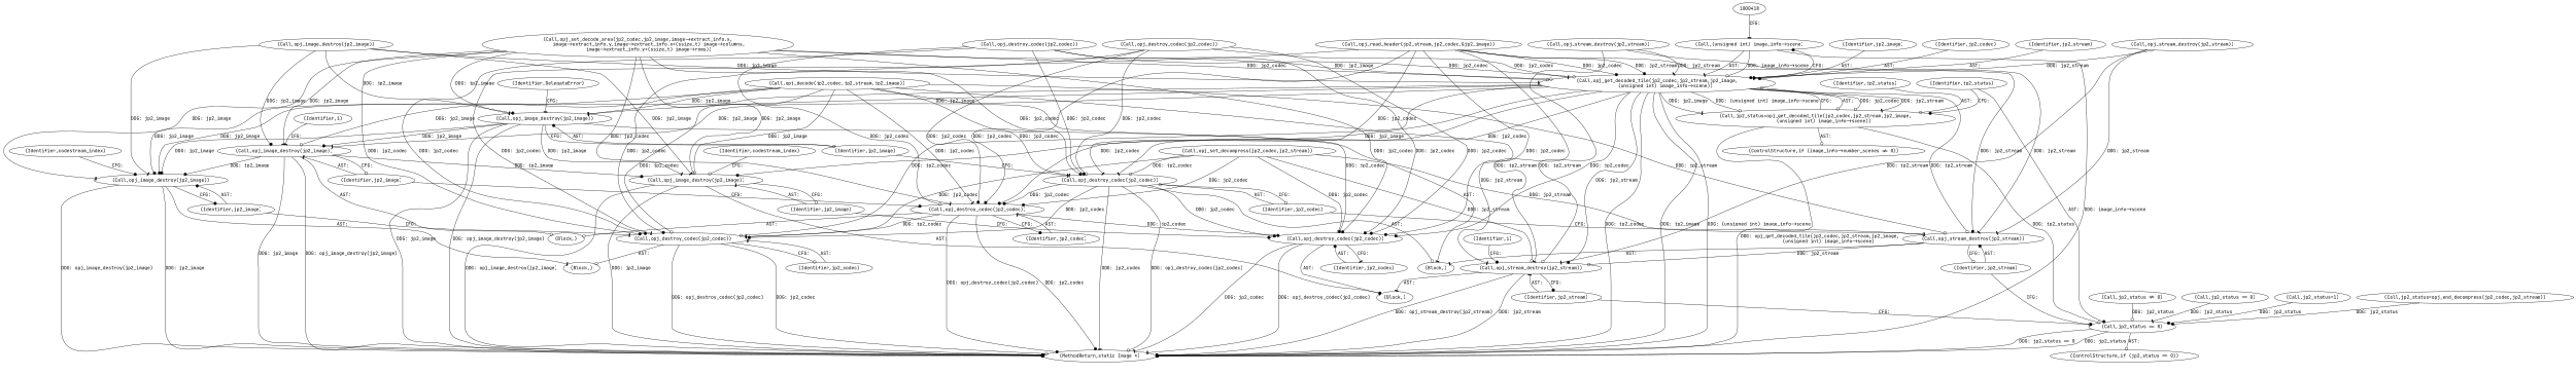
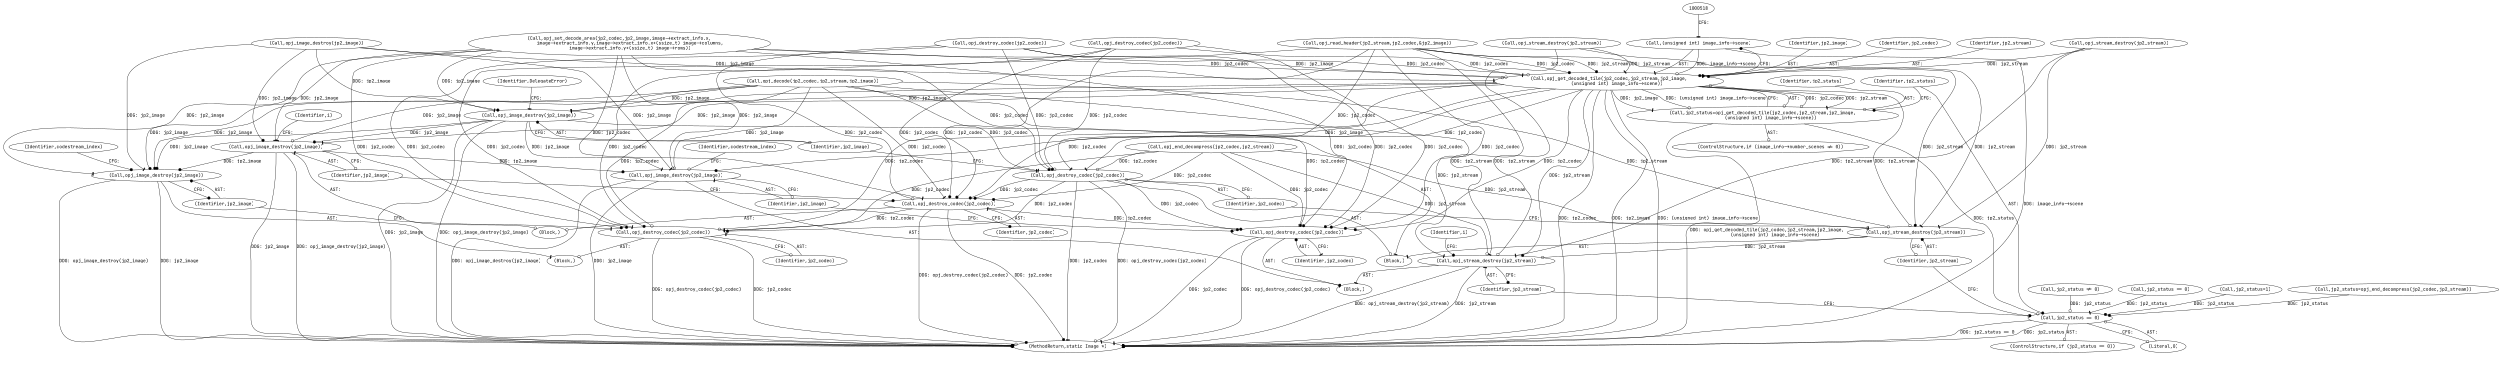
  digraph {
    fontname="JetBrains Mono"
    node [fontname="JetBrains Mono"]
    edge [arrowhead=dot fontname="JetBrains Mono"]
    n1 [label="(Call,(unsigned int) image_info->scene)"]
    n2 [label="(Call,opj_get_decoded_tile(jp2_codec,jp2_stream,jp2_image,\n      (unsigned int) image_info->scene))"]
    n3 [label="(MethodReturn,static Image *)"]
    n4 [label="(Call,jp2_status=opj_get_decoded_tile(jp2_codec,jp2_stream,jp2_image,\n      (unsigned int) image_info->scene))"]
    n5 [label="(Call,opj_stream_destroy(jp2_stream))"]
    n6 [label="(Call,opj_stream_destroy(jp2_stream))"]
    n7 [label="(Call,opj_destroy_codec(jp2_codec))"]
    n8 [label="(Call,opj_destroy_codec(jp2_codec))"]
    n9 [label="(Call,opj_destroy_codec(jp2_codec))"]
    n10 [label="(Call,opj_destroy_codec(jp2_codec))"]
    n11 [label="(Call,opj_image_destroy(jp2_image))"]
    n12 [label="(Call,opj_image_destroy(jp2_image))"]
    n13 [label="(Call,opj_image_destroy(jp2_image))"]
    n14 [label="(Call,opj_image_destroy(jp2_image))"]
    n15 [label="(Call,jp2_status == 0)"]
    n16 [label="(ControlStructure,if (image_info->number_scenes != 0))"]
    n17 [label="(Block,)"]
    n18 [label="(Identifier,jp2_stream)"]
    n19 [label="(Block,)"]
    n20 [label="(Identifier,jp2_stream)"]
    n21 [label="(Identifier,jp2_codec)"]
    n22 [label="(Identifier,jp2_codec)"]
    n23 [label="(Block,)"]
    n24 [label="(Identifier,jp2_codec)"]
    n25 [label="(Block,)"]
    n26 [label="(Identifier,jp2_codec)"]
    n27 [label="(Identifier,jp2_image)"]
    n28 [label="(Identifier,jp2_image)"]
    n29 [label="(Identifier,jp2_image)"]
    n30 [label="(Identifier,jp2_image)"]
    n31 [label="(ControlStructure,if (jp2_status == 0))"]
+   n32 [label="(Literal,0)"]
    n33 [label="(Call,jp2_status != 0)"]
    n34 [label="(Call,jp2_status == 0)"]
    n35 [label="(Identifier,i)"]
    n36 [label="(Call,opj_stream_destroy(jp2_stream))"]
    n37 [label="(Call,opj_destroy_codec(jp2_codec))"]
    n38 [label="(Identifier,jp2_image)"]
    n39 [label="(Identifier,jp2_codec)"]
    n40 [label="(Call,opj_decode(jp2_codec,jp2_stream,jp2_image))"]
    n41 [label="(Identifier,DelegateError)"]
    n42 [label="(Call,opj_stream_destroy(jp2_stream))"]
    n43 [label="(Identifier,codestream_index)"]
    n44 [label="(Identifier,codestream_index)"]
    n45 [label="(Call,opj_image_destroy(jp2_image))"]
    n46 [label="(Call,jp2_status=1)"]
    n47 [label="(Identifier,i)"]
    n48 [label="(Identifier,jp2_status)"]
    n49 [label="(Call,jp2_status=opj_end_decompress(jp2_codec,jp2_stream))"]
    n50 [label="(Call,opj_destroy_codec(jp2_codec))"]
    n51 [label="(Identifier,jp2_status)"]
    n52 [label="(Call,opj_set_decode_area(jp2_codec,jp2_image,image->extract_info.x,\n        image->extract_info.y,image->extract_info.x+(ssize_t) image->columns,\n        image->extract_info.y+(ssize_t) image->rows))"]
    n53 [label="(Identifier,jp2_stream)"]
-   n54 [label="(Call,opj_set_decompress(jp2_codec,jp2_stream))"]
+   n54 [label="(Call,opj_end_decompress(jp2_codec,jp2_stream))"]
    n55 [label="(Call,opj_read_header(jp2_stream,jp2_codec,&jp2_image))"]
-   1000418
+   1000418 [label=1000518]
    n1 -> n2 [arrowhead=tee label="AST: "]
    n1 -> n2 [arrowhead=odot label="DDG: image_info->scene"]
    n1 -> n3 [label="DDG: image_info->scene"]
    n2 -> n1 [label="CFG: "]
    n2 -> n3 [arrowhead=odot label="DDG: jp2_codec"]
    n2 -> n3 [arrowhead=tee label="DDG: jp2_image"]
    n2 -> n3 [label="DDG: (unsigned int) image_info->scene"]
    n2 -> n4 [arrowhead=odot label="AST: "]
    n2 -> n4 [arrowhead=odot label="DDG: jp2_codec"]
    n2 -> n4 [arrowhead=tee label="DDG: jp2_stream"]
    n2 -> n4 [arrowhead=tee label="DDG: jp2_image"]
    n2 -> n4 [arrowhead=odot label="DDG: (unsigned int) image_info->scene"]
    n2 -> n5 [arrowhead=odot label="DDG: jp2_stream"]
    n2 -> n6 [label="DDG: jp2_stream"]
    n2 -> n7 [arrowhead=tee label="DDG: jp2_codec"]
    n2 -> n8 [label="DDG: jp2_codec"]
    n2 -> n9 [arrowhead=odot label="DDG: jp2_codec"]
    n2 -> n10 [label="DDG: jp2_codec"]
    n2 -> n11 [arrowhead=tee label="DDG: jp2_image"]
    n2 -> n12 [arrowhead=tee label="DDG: jp2_image"]
    n2 -> n13 [label="DDG: jp2_image"]
    n2 -> n14 [label="DDG: jp2_image"]
    n4 -> n2 [arrowhead=odot label="CFG: "]
    n4 -> n3 [arrowhead=tee label="DDG: opj_get_decoded_tile(jp2_codec,jp2_stream,jp2_image,\n      (unsigned int) image_info->scene)"]
    n4 -> n15 [arrowhead=odot label="DDG: jp2_status"]
    n4 -> n16 [arrowhead=odot label="AST: "]
    n5 -> n6 [arrowhead=odot label="DDG: jp2_stream"]
    n5 -> n17 [arrowhead=tee label="AST: "]
    n5 -> n18 [arrowhead=odot label="CFG: "]
    n6 -> n3 [label="DDG: jp2_stream"]
    n6 -> n3 [arrowhead=tee label="DDG: opj_stream_destroy(jp2_stream)"]
    n6 -> n19 [arrowhead=tee label="AST: "]
    n6 -> n20 [label="CFG: "]
    n7 -> n3 [arrowhead=odot label="DDG: opj_destroy_codec(jp2_codec)"]
    n7 -> n3 [arrowhead=tee label="DDG: jp2_codec"]
    n7 -> n8 [label="DDG: jp2_codec"]
    n7 -> n9 [label="DDG: jp2_codec"]
    n7 -> n10 [label="DDG: jp2_codec"]
    n7 -> n17 [arrowhead=odot label="AST: "]
    n7 -> n21 [arrowhead=odot label="CFG: "]
    n8 -> n3 [label="DDG: opj_destroy_codec(jp2_codec)"]
    n8 -> n3 [label="DDG: jp2_codec"]
    n8 -> n9 [arrowhead=tee label="DDG: jp2_codec"]
    n8 -> n10 [label="DDG: jp2_codec"]
    n8 -> n22 [label="CFG: "]
    n8 -> n23 [arrowhead=odot label="AST: "]
    n9 -> n3 [arrowhead=odot label="DDG: opj_destroy_codec(jp2_codec)"]
    n9 -> n3 [arrowhead=odot label="DDG: jp2_codec"]
    n9 -> n24 [arrowhead=odot label="CFG: "]
    n9 -> n25 [arrowhead=odot label="AST: "]
    n10 -> n3 [arrowhead=tee label="DDG: jp2_codec"]
    n10 -> n3 [arrowhead=tee label="DDG: opj_destroy_codec(jp2_codec)"]
    n10 -> n19 [arrowhead=tee label="AST: "]
    n10 -> n26 [arrowhead=tee label="CFG: "]
    n11 -> n3 [arrowhead=odot label="DDG: jp2_image"]
    n11 -> n3 [label="DDG: opj_image_destroy(jp2_image)"]
    n11 -> n12 [label="DDG: jp2_image"]
    n11 -> n13 [label="DDG: jp2_image"]
    n11 -> n14 [arrowhead=tee label="DDG: jp2_image"]
    n11 -> n17 [arrowhead=tee label="AST: "]
    n11 -> n27 [arrowhead=odot label="CFG: "]
    n12 -> n3 [label="DDG: opj_image_destroy(jp2_image)"]
    n12 -> n3 [arrowhead=tee label="DDG: jp2_image"]
    n12 -> n13 [label="DDG: jp2_image"]
    n12 -> n14 [label="DDG: jp2_image"]
    n12 -> n23 [arrowhead=odot label="AST: "]
    n12 -> n28 [arrowhead=odot label="CFG: "]
    n13 -> n3 [arrowhead=tee label="DDG: opj_image_destroy(jp2_image)"]
    n13 -> n3 [arrowhead=tee label="DDG: jp2_image"]
    n13 -> n25 [arrowhead=tee label="AST: "]
    n13 -> n29 [label="CFG: "]
    n14 -> n3 [label="DDG: opj_image_destroy(jp2_image)"]
    n14 -> n3 [label="DDG: jp2_image"]
    n14 -> n19 [label="AST: "]
    n14 -> n30 [arrowhead=odot label="CFG: "]
    n15 -> n3 [arrowhead=odot label="DDG: jp2_status == 0"]
    n15 -> n3 [arrowhead=odot label="DDG: jp2_status"]
    n15 -> n31 [arrowhead=odot label="AST: "]
+   n15 -> n32 [arrowhead=odot label="CFG: "]
    n18 -> n5 [label="AST: "]
    n18 -> n15 [arrowhead=odot label="CFG: "]
    n20 -> n6 [arrowhead=tee label="AST: "]
    n20 -> n15 [label="CFG: "]
    n21 -> n5 [arrowhead=tee label="CFG: "]
    n21 -> n7 [arrowhead=odot label="AST: "]
    n22 -> n8 [arrowhead=tee label="AST: "]
    n24 -> n9 [arrowhead=tee label="AST: "]
    n26 -> n10 [label="AST: "]
    n27 -> n7 [arrowhead=tee label="CFG: "]
    n27 -> n11 [label="AST: "]
    n28 -> n8 [label="CFG: "]
    n28 -> n12 [arrowhead=tee label="AST: "]
    n29 -> n9 [arrowhead=tee label="CFG: "]
    n29 -> n13 [label="AST: "]
    n30 -> n10 [label="CFG: "]
    n30 -> n14 [arrowhead=tee label="AST: "]
+   n32 -> n15 [arrowhead=odot label="AST: "]
    n33 -> n15 [arrowhead=odot label="DDG: jp2_status"]
    n34 -> n15 [arrowhead=tee label="DDG: jp2_status"]
    n35 -> n12 [arrowhead=tee label="CFG: "]
    n36 -> n2 [arrowhead=tee label="DDG: jp2_stream"]
    n36 -> n5 [arrowhead=tee label="DDG: jp2_stream"]
    n36 -> n6 [arrowhead=odot label="DDG: jp2_stream"]
    n37 -> n2 [arrowhead=odot label="DDG: jp2_codec"]
    n37 -> n7 [label="DDG: jp2_codec"]
    n37 -> n8 [arrowhead=odot label="DDG: jp2_codec"]
    n37 -> n9 [label="DDG: jp2_codec"]
    n37 -> n10 [label="DDG: jp2_codec"]
    n38 -> n2 [label="AST: "]
    n39 -> n2 [label="AST: "]
    n40 -> n5 [arrowhead=odot label="DDG: jp2_stream"]
    n40 -> n6 [arrowhead=tee label="DDG: jp2_stream"]
    n40 -> n7 [arrowhead=tee label="DDG: jp2_codec"]
    n40 -> n8 [arrowhead=tee label="DDG: jp2_codec"]
    n40 -> n9 [arrowhead=odot label="DDG: jp2_codec"]
    n40 -> n10 [label="DDG: jp2_codec"]
    n40 -> n11 [arrowhead=tee label="DDG: jp2_image"]
    n40 -> n12 [arrowhead=odot label="DDG: jp2_image"]
    n40 -> n13 [label="DDG: jp2_image"]
    n40 -> n14 [arrowhead=odot label="DDG: jp2_image"]
    n41 -> n11 [arrowhead=tee label="CFG: "]
    n42 -> n2 [label="DDG: jp2_stream"]
    n42 -> n5 [arrowhead=tee label="DDG: jp2_stream"]
    n42 -> n6 [arrowhead=tee label="DDG: jp2_stream"]
    n43 -> n14 [arrowhead=odot label="CFG: "]
    n44 -> n13 [label="CFG: "]
    n45 -> n2 [arrowhead=tee label="DDG: jp2_image"]
    n45 -> n11 [label="DDG: jp2_image"]
    n45 -> n12 [label="DDG: jp2_image"]
    n45 -> n13 [arrowhead=tee label="DDG: jp2_image"]
    n45 -> n14 [arrowhead=tee label="DDG: jp2_image"]
    n46 -> n15 [label="DDG: jp2_status"]
    n47 -> n6 [label="CFG: "]
    n48 -> n4 [arrowhead=odot label="AST: "]
    n49 -> n15 [label="DDG: jp2_status"]
    n50 -> n2 [arrowhead=tee label="DDG: jp2_codec"]
    n50 -> n7 [arrowhead=odot label="DDG: jp2_codec"]
    n50 -> n8 [label="DDG: jp2_codec"]
    n50 -> n9 [arrowhead=tee label="DDG: jp2_codec"]
    n50 -> n10 [label="DDG: jp2_codec"]
    n51 -> n4 [label="CFG: "]
    n51 -> n15 [label="AST: "]
    n52 -> n2 [arrowhead=odot label="DDG: jp2_codec"]
    n52 -> n2 [arrowhead=odot label="DDG: jp2_image"]
    n52 -> n7 [label="DDG: jp2_codec"]
    n52 -> n8 [arrowhead=tee label="DDG: jp2_codec"]
    n52 -> n9 [label="DDG: jp2_codec"]
    n52 -> n10 [label="DDG: jp2_codec"]
    n52 -> n11 [arrowhead=tee label="DDG: jp2_image"]
    n52 -> n12 [arrowhead=tee label="DDG: jp2_image"]
    n52 -> n13 [arrowhead=tee label="DDG: jp2_image"]
    n52 -> n14 [arrowhead=odot label="DDG: jp2_image"]
    n53 -> n2 [arrowhead=tee label="AST: "]
    n54 -> n5 [arrowhead=odot label="DDG: jp2_stream"]
    n54 -> n6 [arrowhead=odot label="DDG: jp2_stream"]
    n54 -> n7 [arrowhead=odot label="DDG: jp2_codec"]
    n54 -> n8 [label="DDG: jp2_codec"]
    n54 -> n9 [arrowhead=tee label="DDG: jp2_codec"]
    n54 -> n10 [arrowhead=odot label="DDG: jp2_codec"]
    n55 -> n2 [label="DDG: jp2_codec"]
    n55 -> n2 [label="DDG: jp2_stream"]
    n55 -> n5 [label="DDG: jp2_stream"]
    n55 -> n6 [arrowhead=tee label="DDG: jp2_stream"]
    n55 -> n7 [arrowhead=tee label="DDG: jp2_codec"]
    n55 -> n8 [label="DDG: jp2_codec"]
    n55 -> n9 [label="DDG: jp2_codec"]
    n55 -> n10 [label="DDG: jp2_codec"]
    1000418 -> n1 [arrowhead=tee label="CFG: "]
  }
